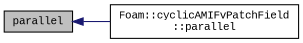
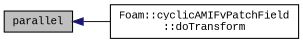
  digraph {
    rankdir=LR
    fontname="Liberation Mono"
    node [color=black fontname="Liberation Mono" fontsize=10 shape=record]
    n1 [fillcolor=grey75 fontcolor=black height=0.2 label=parallel style=filled width=0.4]
-   n2 [height=0.2 label="Foam::cyclicAMIFvPatchField\l::parallel" width=0.4]
+   n2 [height=0.2 label="Foam::cyclicAMIFvPatchField\l::doTransform" width=0.4]
    n1 -> n2 [color=midnightblue dir=back fontname="Liberation Mono" fontsize=10 labelfontname=Helvetica labelfontsize=10 style=solid]
  }
